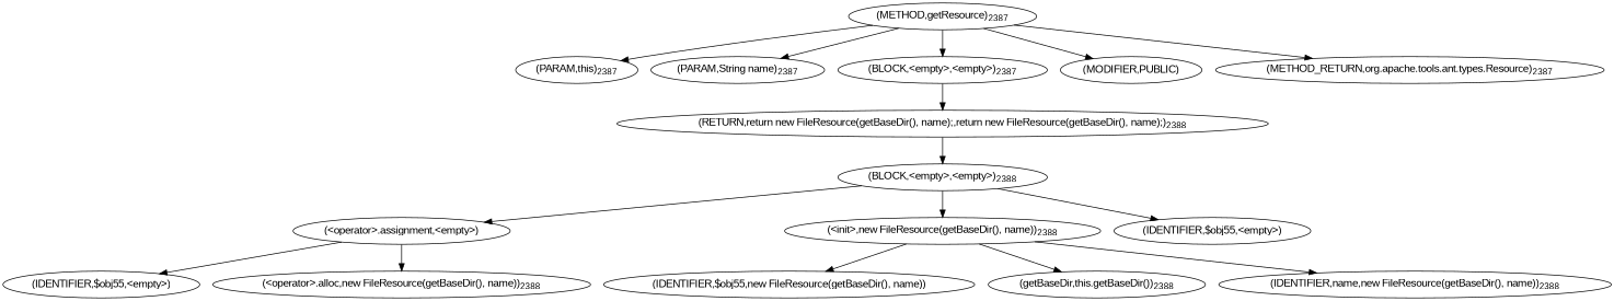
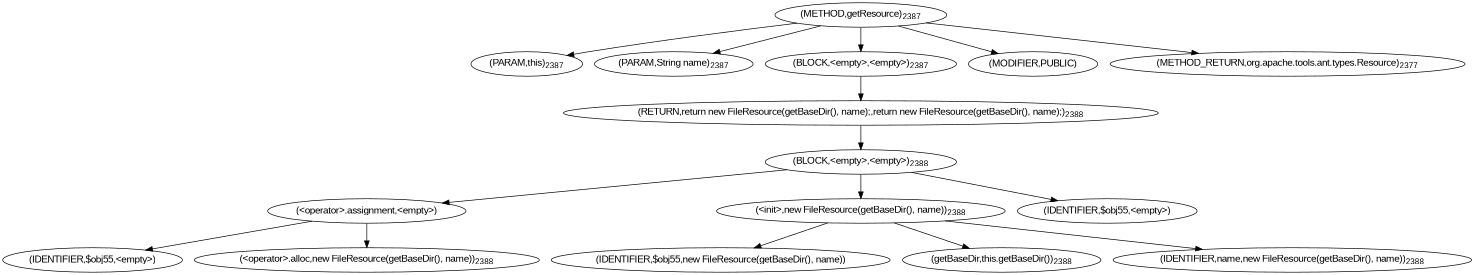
  digraph {
    fontname="Liberation Sans"
    node [fontname="Liberation Sans"]
    edge [fontname="Liberation Sans"]
    n1 [label=<(METHOD,getResource)<SUB>2387</SUB>>]
    n2 [label=<(PARAM,this)<SUB>2387</SUB>>]
    n3 [label=<(PARAM,String name)<SUB>2387</SUB>>]
    n4 [label=<(BLOCK,&lt;empty&gt;,&lt;empty&gt;)<SUB>2387</SUB>>]
    n5 [label=<(MODIFIER,PUBLIC)>]
-   n6 [label=<(METHOD_RETURN,org.apache.tools.ant.types.Resource)<SUB>2387</SUB>>]
+   n6 [label=<(METHOD_RETURN,org.apache.tools.ant.types.Resource)<SUB>2377</SUB>>]
    n7 [label=<(RETURN,return new FileResource(getBaseDir(), name);,return new FileResource(getBaseDir(), name);)<SUB>2388</SUB>>]
    n8 [label=<(BLOCK,&lt;empty&gt;,&lt;empty&gt;)<SUB>2388</SUB>>]
    n9 [label=<(&lt;operator&gt;.assignment,&lt;empty&gt;)>]
    n10 [label=<(&lt;init&gt;,new FileResource(getBaseDir(), name))<SUB>2388</SUB>>]
    n11 [label=<(IDENTIFIER,$obj55,&lt;empty&gt;)>]
    n12 [label=<(IDENTIFIER,$obj55,&lt;empty&gt;)>]
    n13 [label=<(&lt;operator&gt;.alloc,new FileResource(getBaseDir(), name))<SUB>2388</SUB>>]
    n14 [label=<(IDENTIFIER,$obj55,new FileResource(getBaseDir(), name))>]
    n15 [label=<(getBaseDir,this.getBaseDir())<SUB>2388</SUB>>]
    n16 [label=<(IDENTIFIER,name,new FileResource(getBaseDir(), name))<SUB>2388</SUB>>]
    n1 -> n2
    n1 -> n3
    n1 -> n4
    n1 -> n5
    n1 -> n6
    n4 -> n7
    n7 -> n8
    n8 -> n9
    n8 -> n10
    n8 -> n11
    n9 -> n12
    n9 -> n13
    n10 -> n14
    n10 -> n15
    n10 -> n16
  }
